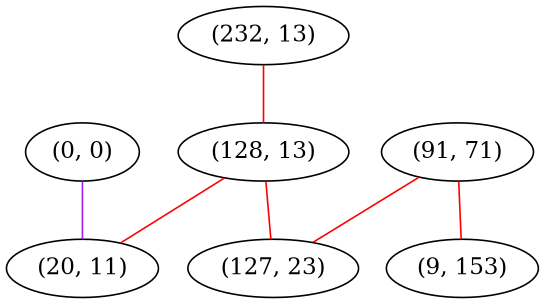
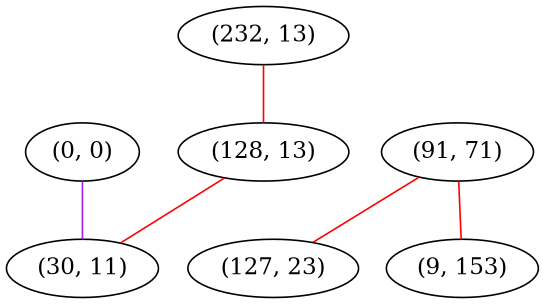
  graph {
    fontname="DejaVu Serif"
    node [fontname="DejaVu Serif"]
    edge [color=red fontname="DejaVu Serif" weight=1]
    "(0, 0)"
-   "(30, 11)" [label="(20, 11)"]
+   "(30, 11)"
    "(232, 13)"
    "(128, 13)"
    "(127, 23)"
    "(91, 71)"
    "(9, 153)"
    "(0, 0)" -- "(30, 11)" [color=purple weight=4]
    "(232, 13)" -- "(128, 13)"
    "(128, 13)" -- "(30, 11)"
-   "(128, 13)" -- "(127, 23)"
    "(91, 71)" -- "(127, 23)"
    "(91, 71)" -- "(9, 153)"
  }
